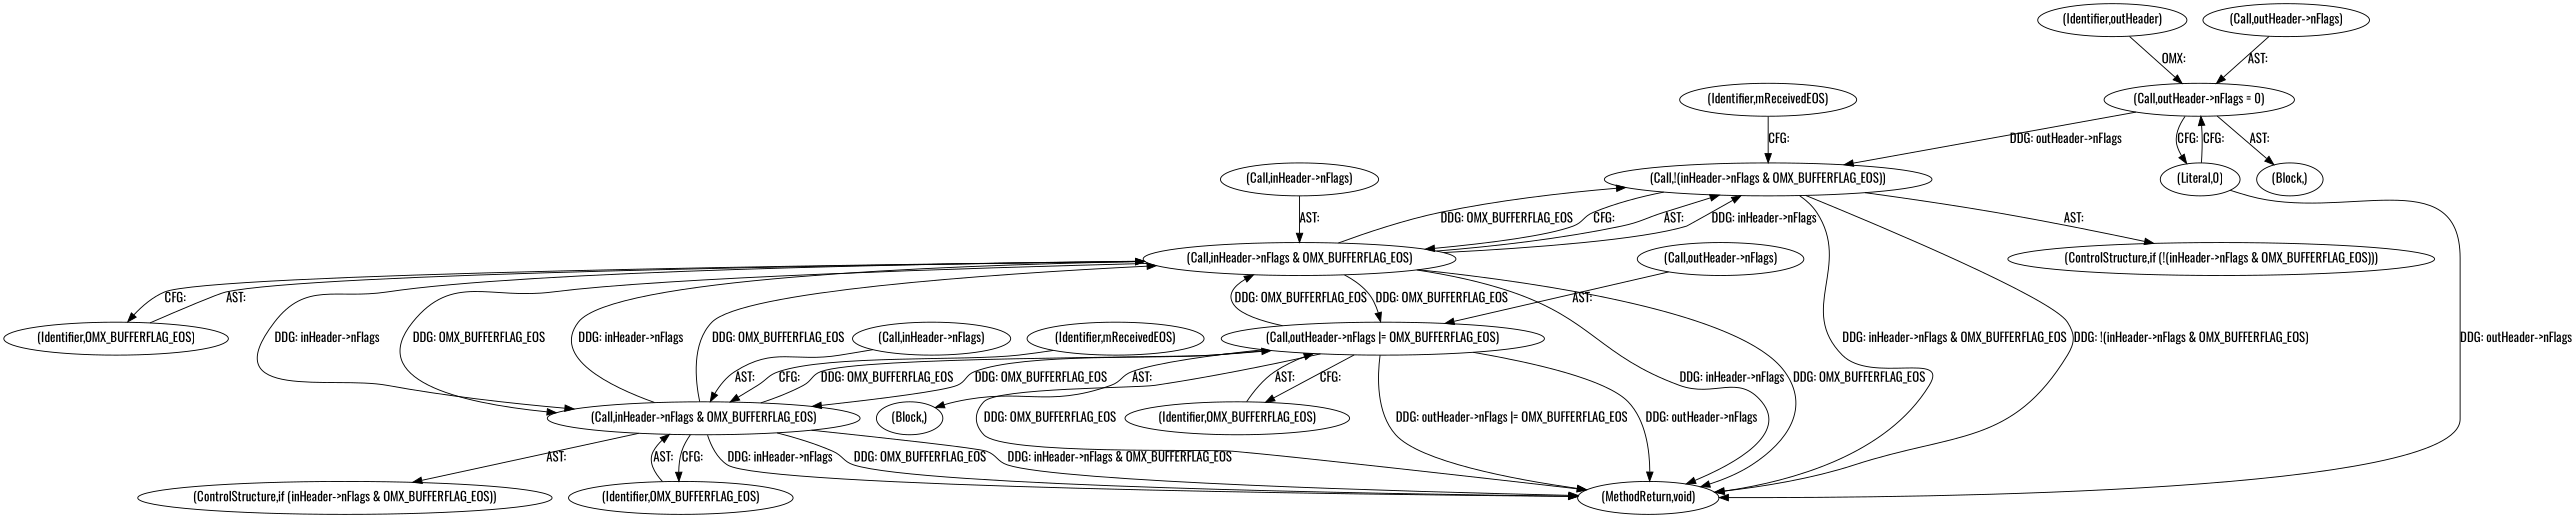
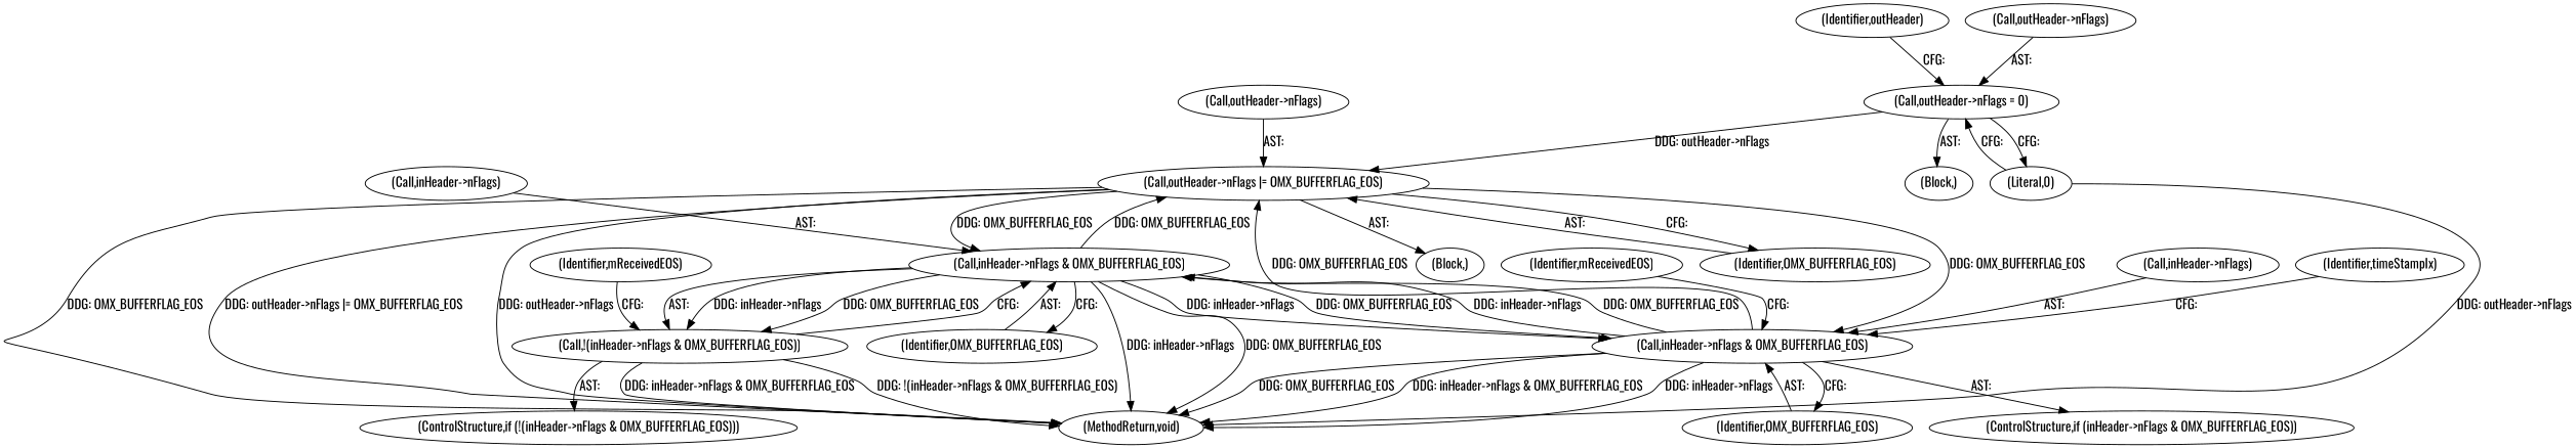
  digraph {
    fontname=Oswald
    node [fontname=Oswald]
    edge [fontname=Oswald]
    n1 [label="(Call,outHeader->nFlags = 0)"]
    n2 [label="(Call,outHeader->nFlags |= OMX_BUFFERFLAG_EOS)"]
    n3 [label="(Block,)"]
    n4 [label="(Literal,0)"]
    n5 [label="(MethodReturn,void)"]
    n6 [label="(Call,inHeader->nFlags & OMX_BUFFERFLAG_EOS)"]
    n7 [label="(Call,inHeader->nFlags & OMX_BUFFERFLAG_EOS)"]
    n8 [label="(Block,)"]
    n9 [label="(Identifier,OMX_BUFFERFLAG_EOS)"]
    n10 [label="(Call,!(inHeader->nFlags & OMX_BUFFERFLAG_EOS))"]
    n11 [label="(Identifier,OMX_BUFFERFLAG_EOS)"]
    n12 [label="(Identifier,OMX_BUFFERFLAG_EOS)"]
    n13 [label="(ControlStructure,if (inHeader->nFlags & OMX_BUFFERFLAG_EOS))"]
    n14 [label="(ControlStructure,if (!(inHeader->nFlags & OMX_BUFFERFLAG_EOS)))"]
    n15 [label="(Identifier,mReceivedEOS)"]
    n16 [label="(Call,inHeader->nFlags)"]
    n17 [label="(Call,outHeader->nFlags)"]
    n18 [label="(Identifier,outHeader)"]
+   n19 [label="(Identifier,timeStampIx)"]
    n20 [label="(Call,outHeader->nFlags)"]
    n21 [label="(Call,inHeader->nFlags)"]
    n22 [label="(Identifier,mReceivedEOS)"]
-   n1 -> n10 [label="DDG: outHeader->nFlags"]
+   n1 -> n2 [label="DDG: outHeader->nFlags"]
    n1 -> n3 [label="AST: "]
    n1 -> n4 [label="CFG: "]
    n2 -> n5 [label="DDG: OMX_BUFFERFLAG_EOS"]
    n2 -> n5 [label="DDG: outHeader->nFlags |= OMX_BUFFERFLAG_EOS"]
    n2 -> n5 [label="DDG: outHeader->nFlags"]
    n2 -> n6 [label="DDG: OMX_BUFFERFLAG_EOS"]
    n2 -> n7 [label="DDG: OMX_BUFFERFLAG_EOS"]
    n2 -> n8 [label="AST: "]
    n2 -> n9 [label="CFG: "]
    n4 -> n1 [label="CFG: "]
    n4 -> n5 [label="DDG: outHeader->nFlags"]
    n6 -> n2 [label="DDG: OMX_BUFFERFLAG_EOS"]
    n6 -> n5 [label="DDG: inHeader->nFlags"]
    n6 -> n5 [label="DDG: OMX_BUFFERFLAG_EOS"]
    n6 -> n7 [label="DDG: inHeader->nFlags"]
    n6 -> n7 [label="DDG: OMX_BUFFERFLAG_EOS"]
    n6 -> n10 [label="AST: "]
    n6 -> n10 [label="DDG: inHeader->nFlags"]
    n6 -> n10 [label="DDG: OMX_BUFFERFLAG_EOS"]
    n6 -> n11 [label="CFG: "]
    n7 -> n2 [label="DDG: OMX_BUFFERFLAG_EOS"]
    n7 -> n5 [label="DDG: inHeader->nFlags"]
    n7 -> n5 [label="DDG: OMX_BUFFERFLAG_EOS"]
    n7 -> n5 [label="DDG: inHeader->nFlags & OMX_BUFFERFLAG_EOS"]
    n7 -> n6 [label="DDG: inHeader->nFlags"]
    n7 -> n6 [label="DDG: OMX_BUFFERFLAG_EOS"]
    n7 -> n12 [label="CFG: "]
    n7 -> n13 [label="AST: "]
    n9 -> n2 [label="AST: "]
    n10 -> n5 [label="DDG: inHeader->nFlags & OMX_BUFFERFLAG_EOS"]
    n10 -> n5 [label="DDG: !(inHeader->nFlags & OMX_BUFFERFLAG_EOS)"]
    n10 -> n6 [label="CFG: "]
    n10 -> n14 [label="AST: "]
    n11 -> n6 [label="AST: "]
    n12 -> n7 [label="AST: "]
    n15 -> n7 [label="CFG: "]
    n16 -> n7 [label="AST: "]
    n17 -> n2 [label="AST: "]
-   n18 -> n1 [label="OMX: "]
+   n18 -> n1 [label="CFG: "]
+   n19 -> n7 [label="CFG: "]
    n20 -> n1 [label="AST: "]
    n21 -> n6 [label="AST: "]
    n22 -> n10 [label="CFG: "]
  }
